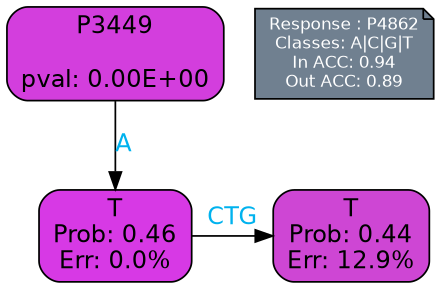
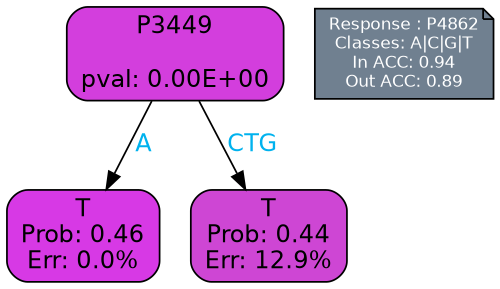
  digraph {
    ranksep=equally
    splines=polylines
    node [color=black fontname=helvetica shape=box style="filled, rounded"]
    edge [fontcolor=deepskyblue2 fontname=helvetica]
    n1 [fillcolor="#d739e5" label="T\nProb: 0.46\nErr: 0.0%"]
    n2 [fillcolor="#ce46d4" label="T\nProb: 0.44\nErr: 12.9%"]
    n3 [align=left fillcolor=slategray fontcolor=white fontsize=10 label="Response : P4862\nClasses: A|C|G|T\nIn ACC: 0.94\nOut ACC: 0.89\n" shape=note style=filled]
    n4 [fillcolor="#d33edd" label="P3449\n\npval: 0.00E+00"]
    subgraph sub_1 {
      rank=same
      n1
      n2
    }
    subgraph sub_2 {
      rank=same
      n3
      n4
    }
    n4 -> n1 [label=A]
-   n1 -> n2 [label=CTG]
+   n4 -> n2 [label=CTG]
  }
